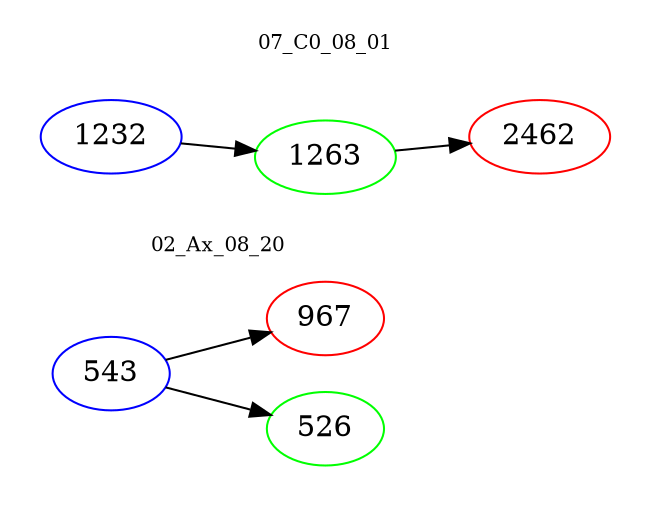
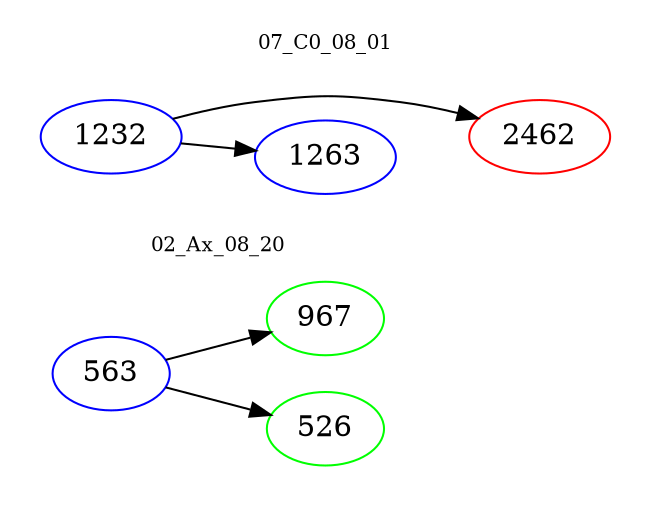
  digraph {
    rankdir=LR
    node [color=blue]
    edge [color=black]
-   n1 [label=543]
+   n1 [label=563]
    n2 [color=green label=526]
-   n3 [color=red label=967]
+   n3 [color=green label=967]
    n4 [label=1232]
-   n5 [color=green label=1263]
+   n5 [label=1263]
    n6 [color=red label=2462]
    subgraph cluster_1 {
      color=white
      fontsize=10
      label="02_Ax_08_20"
      n1
      n2
      n3
    }
    subgraph cluster_2 {
      color=white
      fontsize=10
      label="07_C0_08_01"
      n4
      n5
      n6
    }
    n1 -> n2
    n1 -> n3
    n4 -> n5
-   n5 -> n6
+   n4 -> n6
  }
